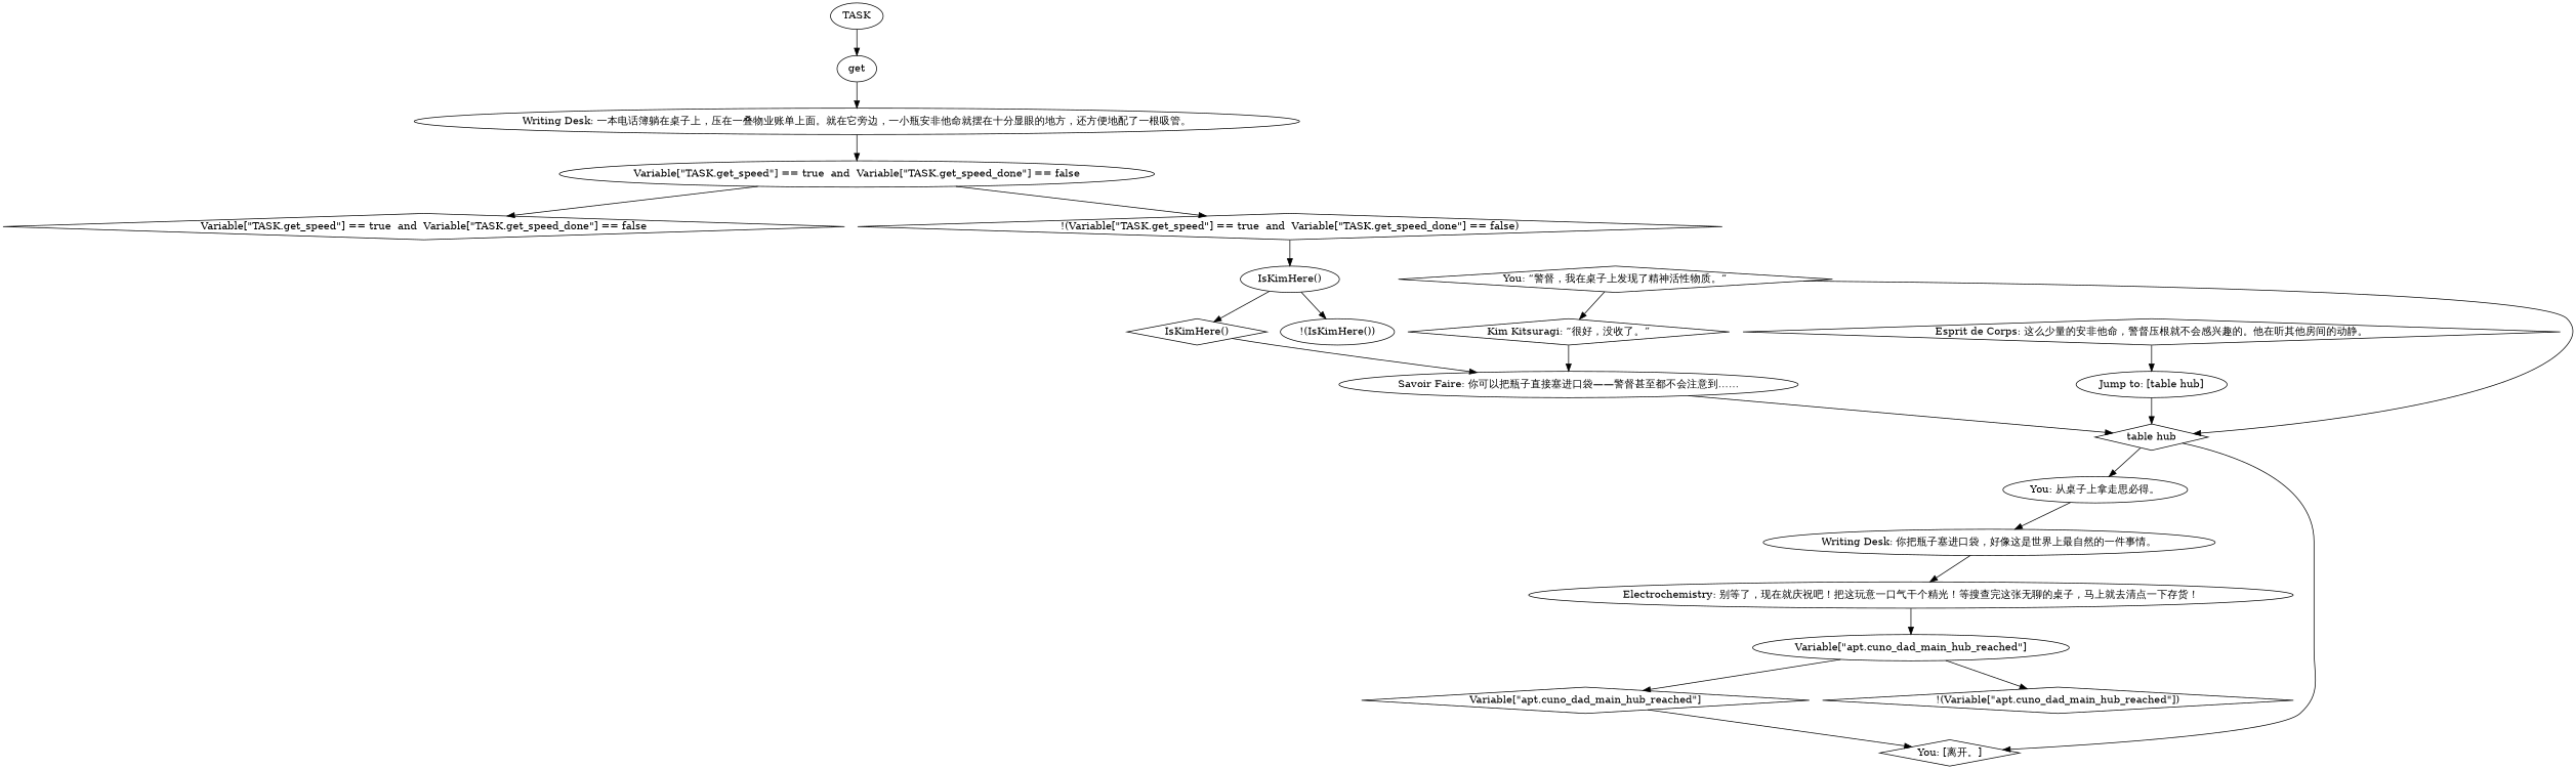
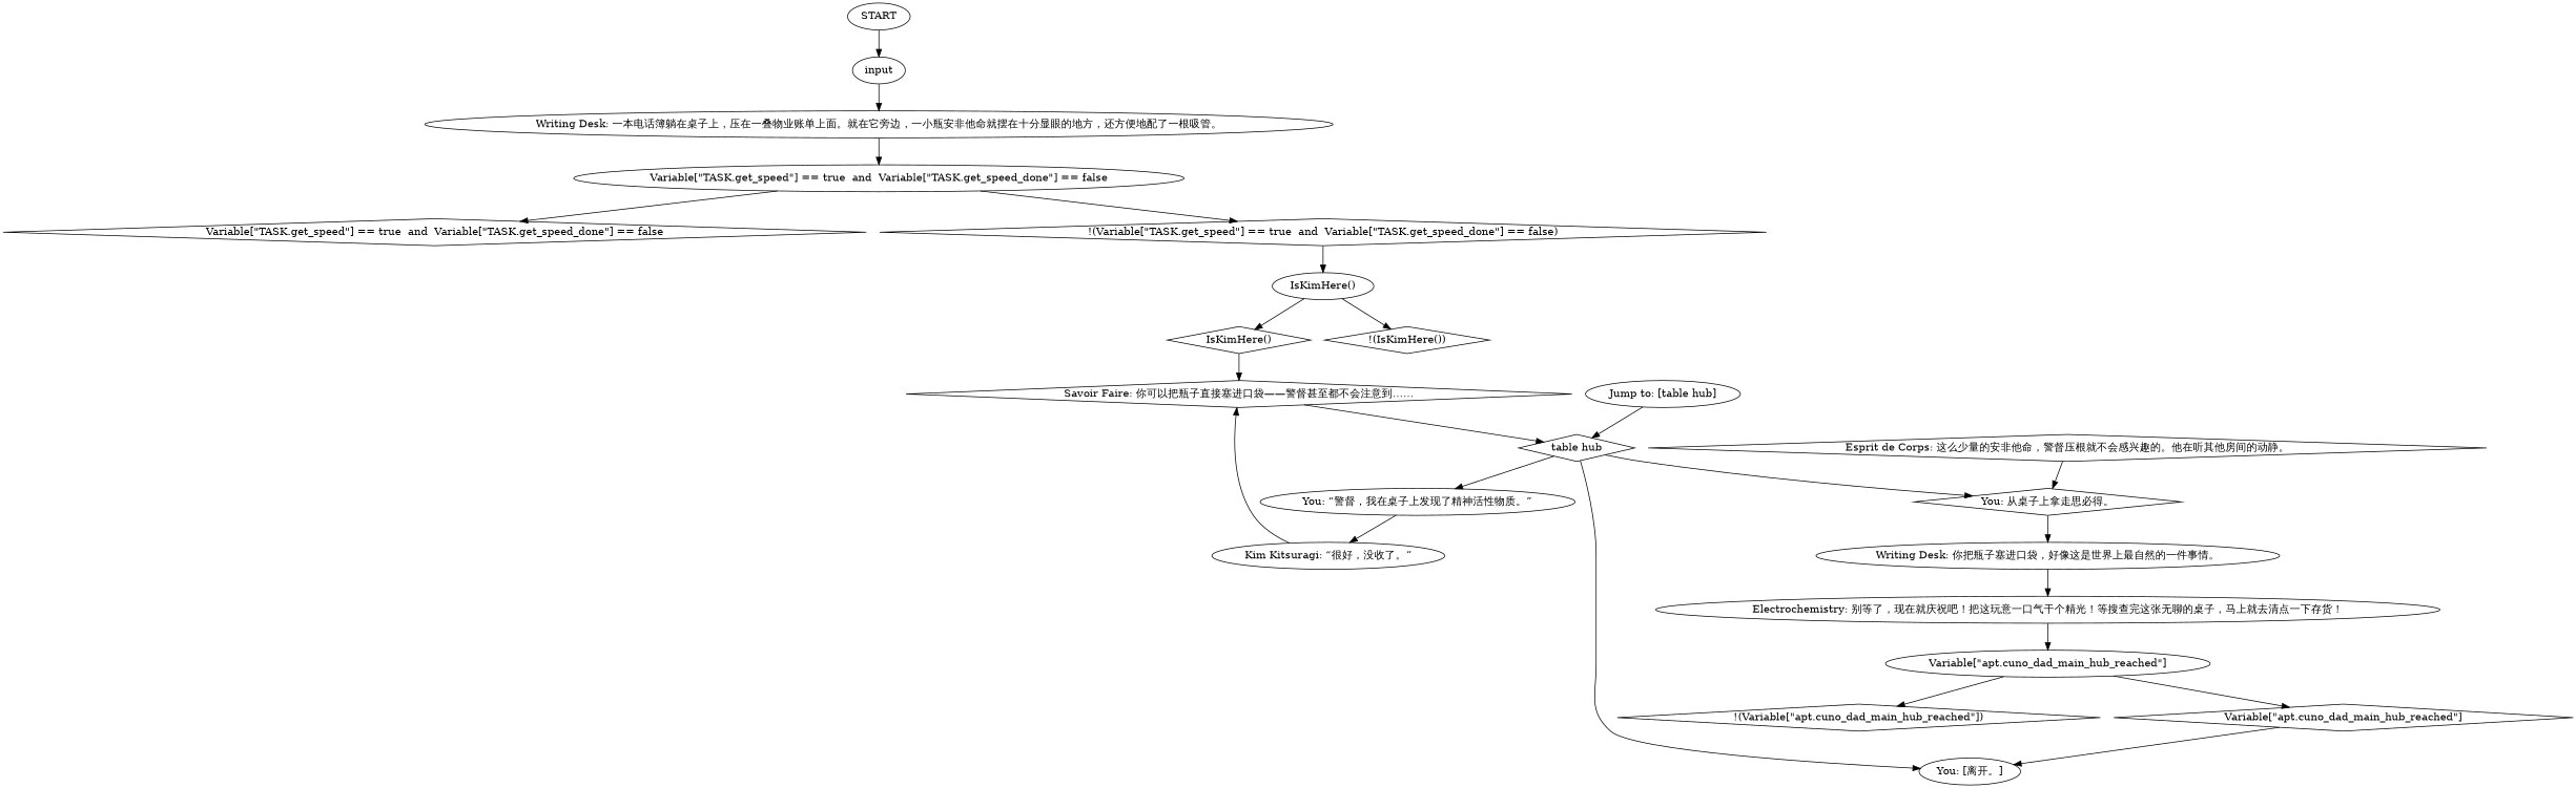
  digraph {
-   n1 [label=TASK]
-   n2 [label=get]
+   n1 [label=START]
+   n2 [label=input]
    n3 [label="Writing Desk: 一本电话簿躺在桌子上，压在一叠物业账单上面。就在它旁边，一小瓶安非他命就摆在十分显眼的地方，还方便地配了一根吸管。"]
    n4 [label="Variable[\"TASK.get_speed\"] == true  and  Variable[\"TASK.get_speed_done\"] == false"]
    n5 [label="Jump to: [table hub]"]
    n6 [label="table hub" shape=diamond]
-   n7 [label="You: “警督，我在桌子上发现了精神活性物质。”" shape=diamond]
-   n8 [label="You: 从桌子上拿走思必得。"]
-   n9 [label="You: [离开。]" shape=diamond]
-   n10 [label="Kim Kitsuragi: “很好，没收了。”" shape=diamond]
-   n11 [label="Savoir Faire: 你可以把瓶子直接塞进口袋——警督甚至都不会注意到……"]
+   n7 [label="You: “警督，我在桌子上发现了精神活性物质。”"]
+   n8 [label="You: 从桌子上拿走思必得。" shape=diamond]
+   n9 [label="You: [离开。]"]
+   n10 [label="Kim Kitsuragi: “很好，没收了。”"]
+   n11 [label="Savoir Faire: 你可以把瓶子直接塞进口袋——警督甚至都不会注意到……" shape=diamond]
    n12 [label="Esprit de Corps: 这么少量的安非他命，警督压根就不会感兴趣的。他在听其他房间的动静。" shape=diamond]
    n13 [label="Variable[\"TASK.get_speed\"] == true  and  Variable[\"TASK.get_speed_done\"] == false" shape=diamond]
    n14 [label="!(Variable[\"TASK.get_speed\"] == true  and  Variable[\"TASK.get_speed_done\"] == false)" shape=diamond]
    n15 [label="Electrochemistry: 别等了，现在就庆祝吧！把这玩意一口气干个精光！等搜查完这张无聊的桌子，马上就去清点一下存货！"]
    n16 [label="Variable[\"apt.cuno_dad_main_hub_reached\"]"]
    n17 [label="Variable[\"apt.cuno_dad_main_hub_reached\"]" shape=diamond]
    n18 [label="!(Variable[\"apt.cuno_dad_main_hub_reached\"])" shape=diamond]
    n19 [label="IsKimHere()"]
    n20 [label="IsKimHere()" shape=diamond]
-   n21 [label="!(IsKimHere())" shape=ellipse]
+   n21 [label="!(IsKimHere())" shape=diamond]
    n22 [label="Writing Desk: 你把瓶子塞进口袋，好像这是世界上最自然的一件事情。"]
    n1 -> n2
    n2 -> n3
    n3 -> n4
    n4 -> n13
    n4 -> n14
    n5 -> n6
-   n7 -> n6
+   n6 -> n7
    n6 -> n8
    n6 -> n9
    n7 -> n10
    n8 -> n22
    n10 -> n11
    n11 -> n6
-   n12 -> n5
+   n12 -> n8
    n14 -> n19
    n15 -> n16
    n16 -> n17
    n16 -> n18
    n17 -> n9
    n19 -> n20
    n19 -> n21
    n20 -> n11
    n22 -> n15
  }
